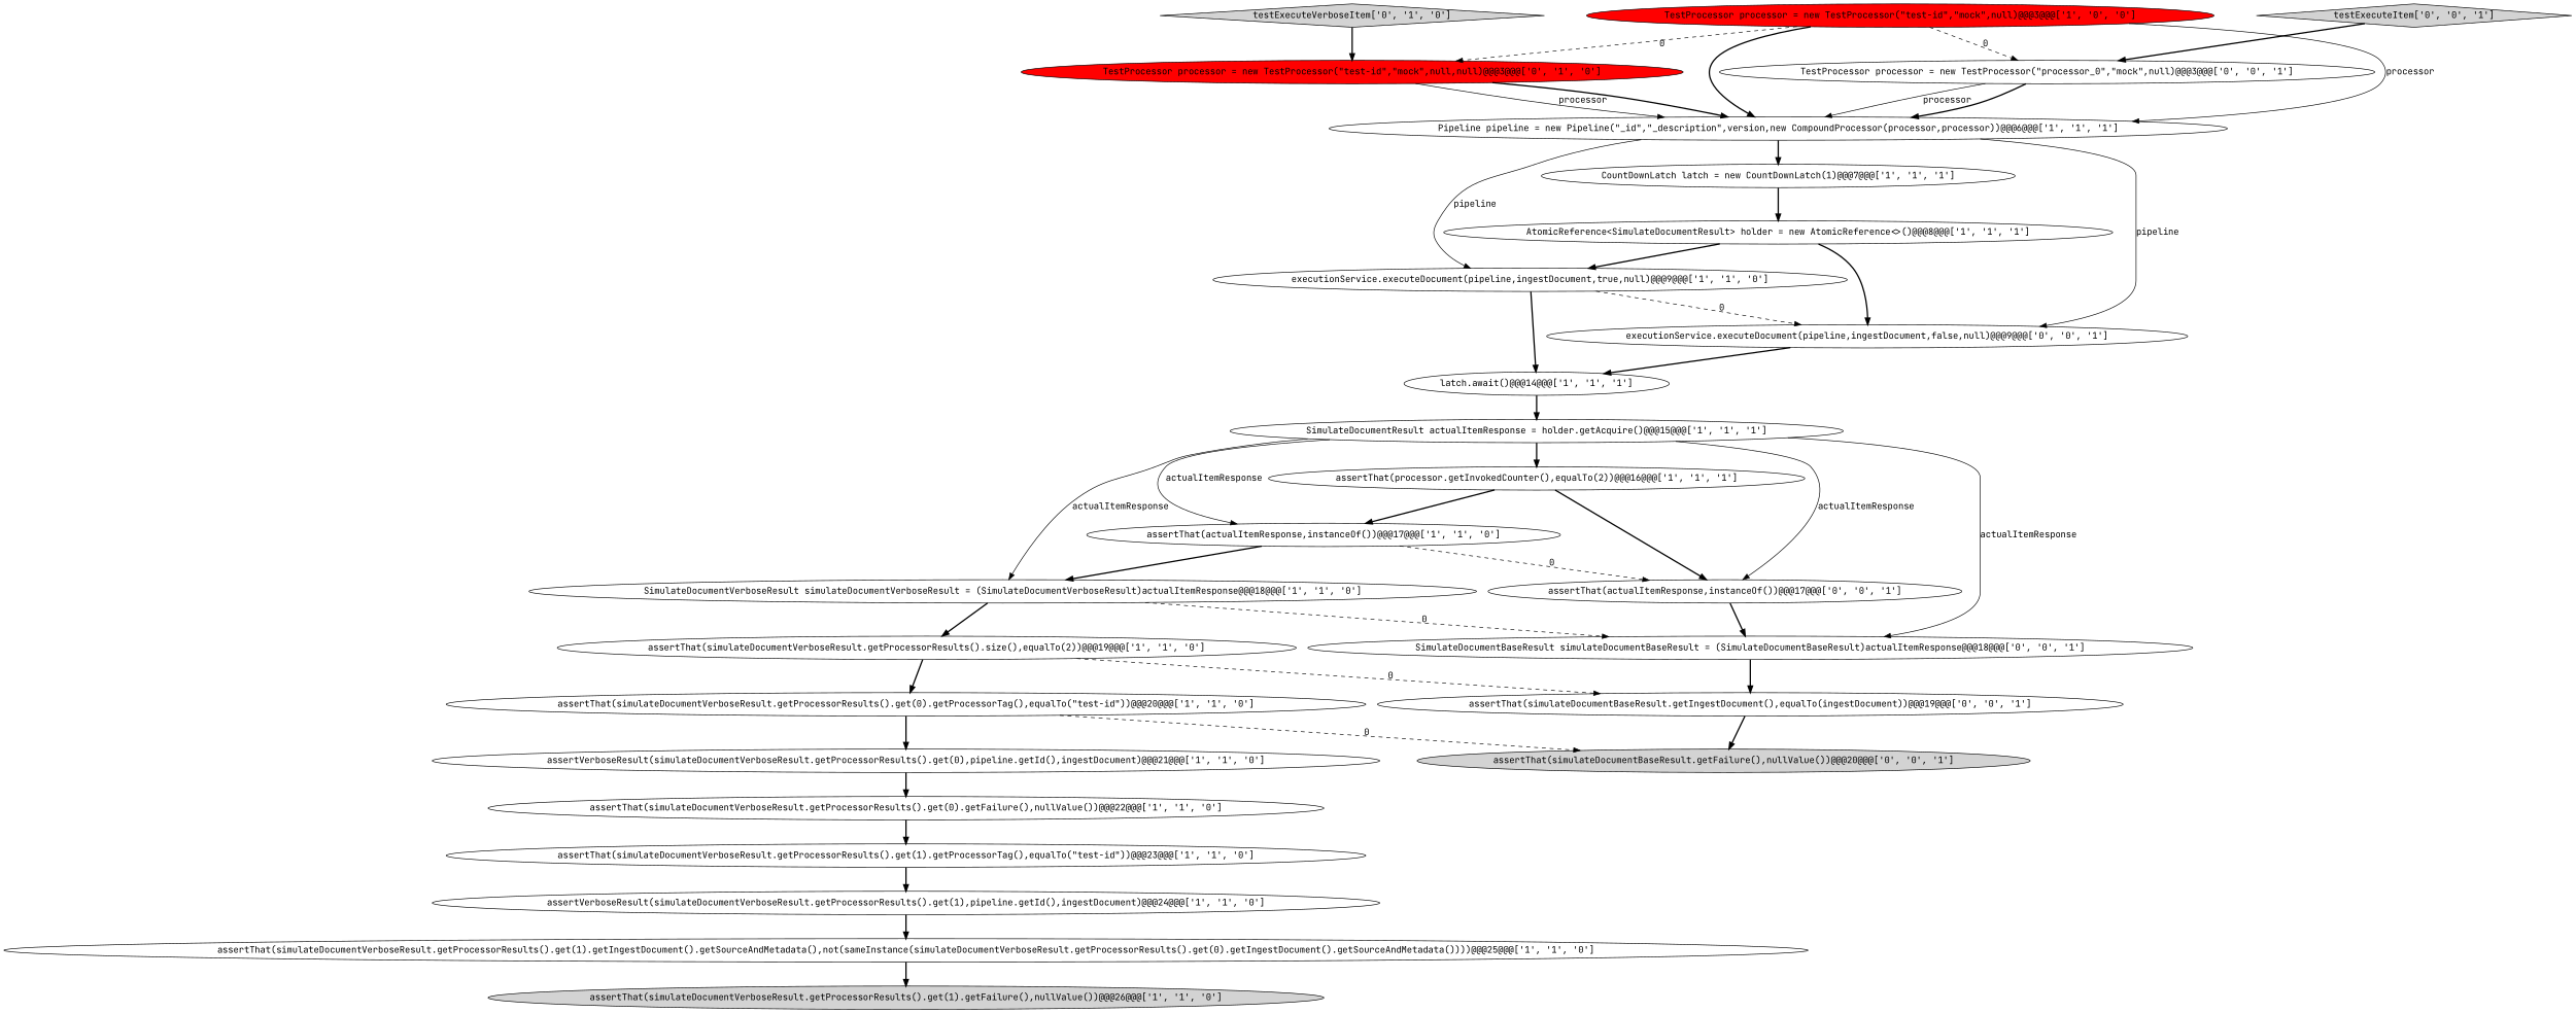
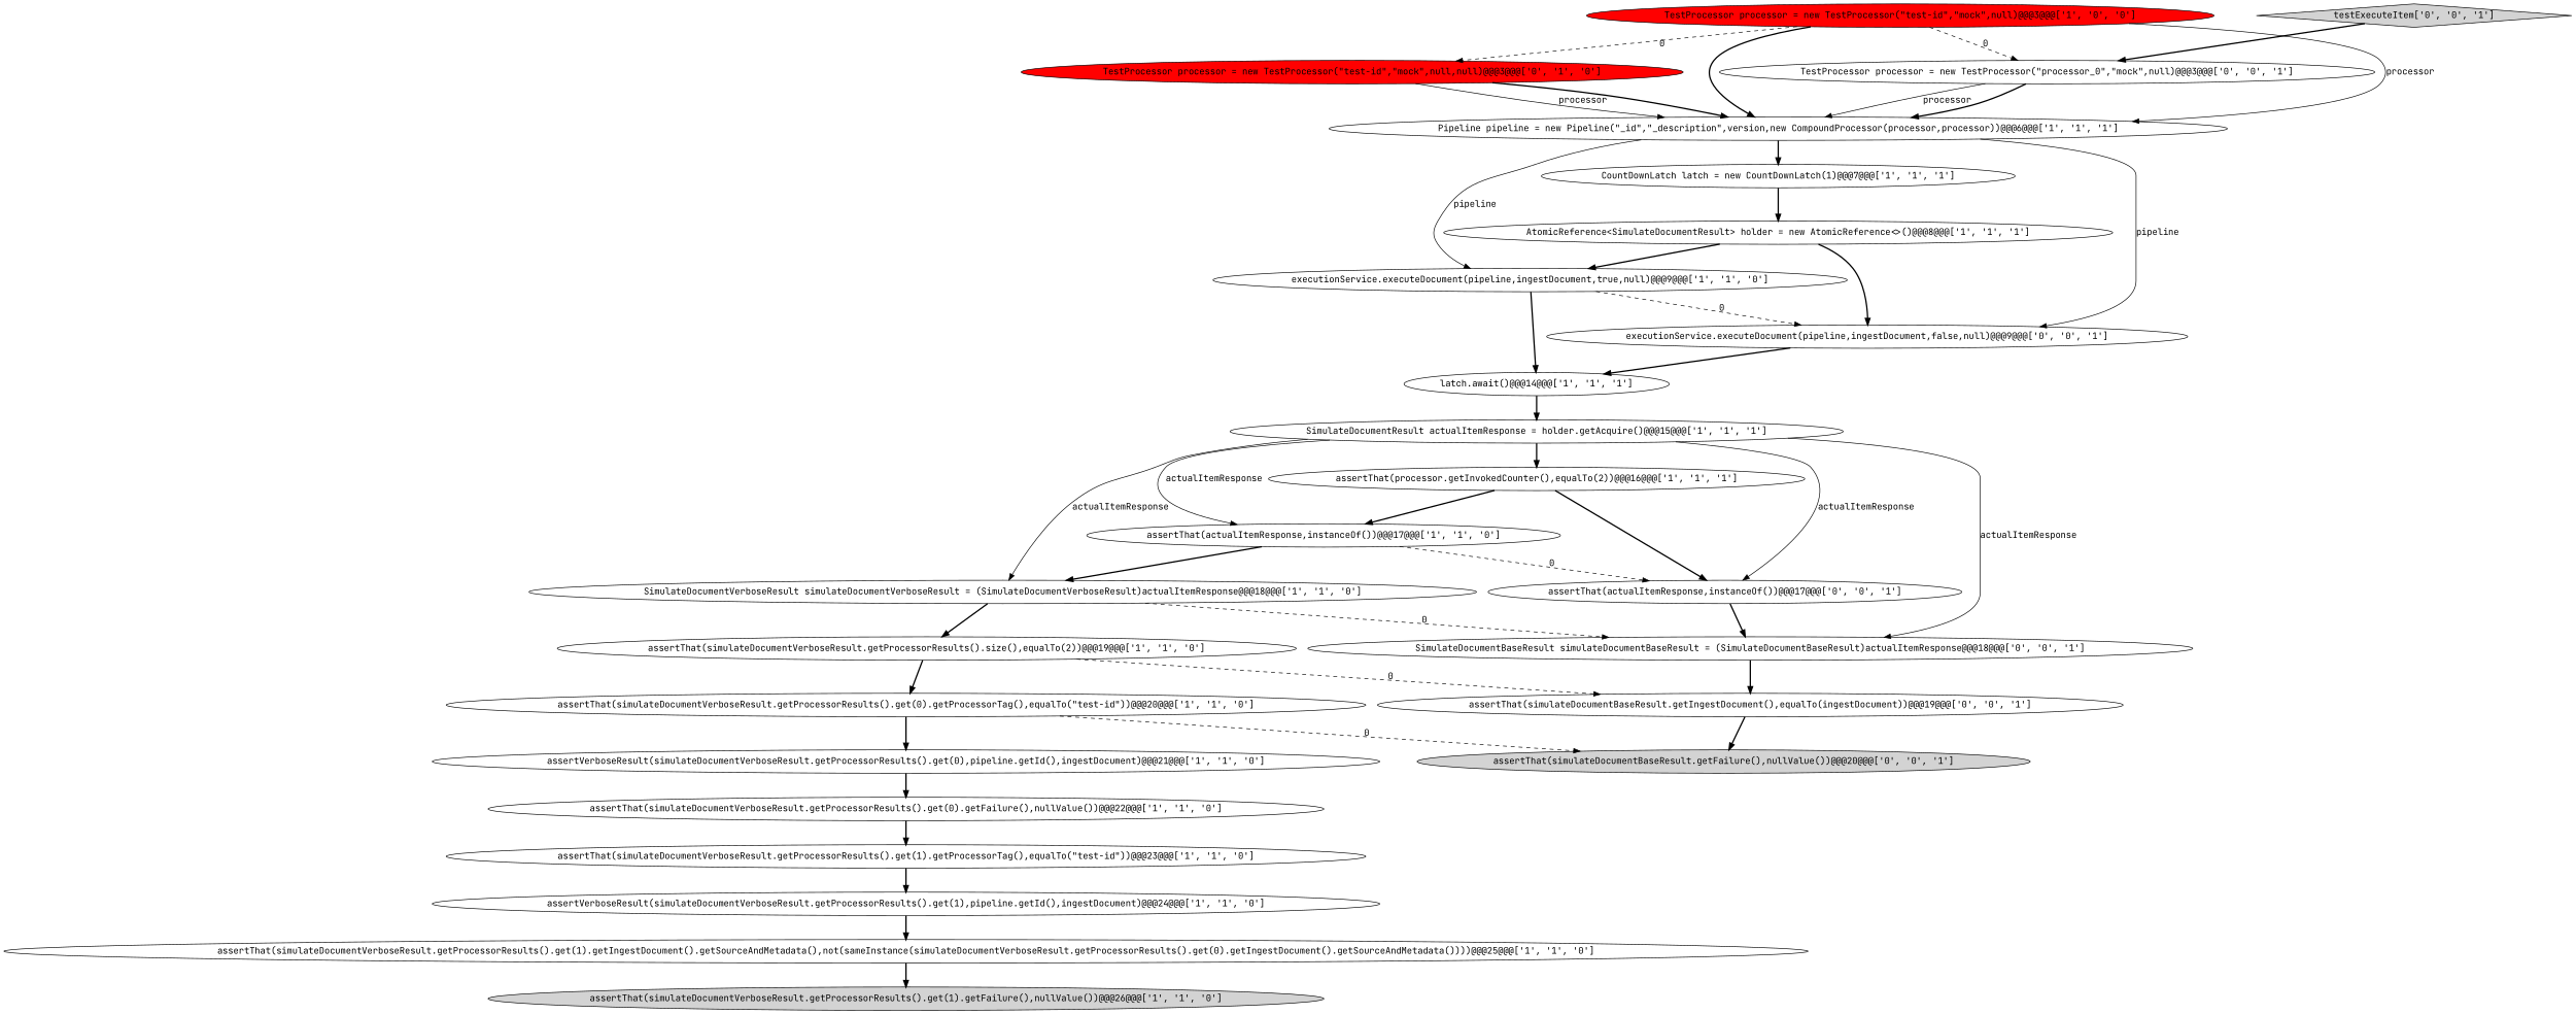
  digraph {
    fontname="JetBrains Mono"
    node [fillcolor=white fontname="JetBrains Mono" shape=ellipse style=filled]
    edge [fontname="JetBrains Mono" style=bold]
-   n1 [fillcolor=lightgray label="testExecuteVerboseItem['0', '1', '0']" shape=diamond]
    n2 [fillcolor=red label="TestProcessor processor = new TestProcessor(\"test-id\",\"mock\",null,null)@@@3@@@['0', '1', '0']"]
    n3 [label="Pipeline pipeline = new Pipeline(\"_id\",\"_description\",version,new CompoundProcessor(processor,processor))@@@6@@@['1', '1', '1']"]
    n4 [label="executionService.executeDocument(pipeline,ingestDocument,false,null)@@@9@@@['0', '0', '1']"]
    n5 [label="CountDownLatch latch = new CountDownLatch(1)@@@7@@@['1', '1', '1']"]
    n6 [label="executionService.executeDocument(pipeline,ingestDocument,true,null)@@@9@@@['1', '1', '0']"]
    n7 [label="assertThat(simulateDocumentVerboseResult.getProcessorResults().get(0).getProcessorTag(),equalTo(\"test-id\"))@@@20@@@['1', '1', '0']"]
    n8 [fillcolor=lightgray label="assertThat(simulateDocumentBaseResult.getFailure(),nullValue())@@@20@@@['0', '0', '1']"]
    n9 [label="assertVerboseResult(simulateDocumentVerboseResult.getProcessorResults().get(0),pipeline.getId(),ingestDocument)@@@21@@@['1', '1', '0']"]
    n10 [label="assertThat(simulateDocumentVerboseResult.getProcessorResults().get(0).getFailure(),nullValue())@@@22@@@['1', '1', '0']"]
    n11 [label="assertThat(simulateDocumentVerboseResult.getProcessorResults().get(1).getIngestDocument().getSourceAndMetadata(),not(sameInstance(simulateDocumentVerboseResult.getProcessorResults().get(0).getIngestDocument().getSourceAndMetadata())))@@@25@@@['1', '1', '0']"]
    n12 [fillcolor=lightgray label="assertThat(simulateDocumentVerboseResult.getProcessorResults().get(1).getFailure(),nullValue())@@@26@@@['1', '1', '0']"]
    n13 [label="assertThat(actualItemResponse,instanceOf())@@@17@@@['1', '1', '0']"]
    n14 [label="assertThat(actualItemResponse,instanceOf())@@@17@@@['0', '0', '1']"]
    n15 [label="SimulateDocumentVerboseResult simulateDocumentVerboseResult = (SimulateDocumentVerboseResult)actualItemResponse@@@18@@@['1', '1', '0']"]
    n16 [label="SimulateDocumentBaseResult simulateDocumentBaseResult = (SimulateDocumentBaseResult)actualItemResponse@@@18@@@['0', '0', '1']"]
    n17 [label="assertThat(simulateDocumentVerboseResult.getProcessorResults().size(),equalTo(2))@@@19@@@['1', '1', '0']"]
    n18 [label="latch.await()@@@14@@@['1', '1', '1']"]
    n19 [label="SimulateDocumentResult actualItemResponse = holder.getAcquire()@@@15@@@['1', '1', '1']"]
    n20 [label="assertThat(processor.getInvokedCounter(),equalTo(2))@@@16@@@['1', '1', '1']"]
    n21 [label="AtomicReference<SimulateDocumentResult> holder = new AtomicReference<>()@@@8@@@['1', '1', '1']"]
    n22 [label="assertThat(simulateDocumentVerboseResult.getProcessorResults().get(1).getProcessorTag(),equalTo(\"test-id\"))@@@23@@@['1', '1', '0']"]
    n23 [label="assertVerboseResult(simulateDocumentVerboseResult.getProcessorResults().get(1),pipeline.getId(),ingestDocument)@@@24@@@['1', '1', '0']"]
    n24 [label="assertThat(simulateDocumentBaseResult.getIngestDocument(),equalTo(ingestDocument))@@@19@@@['0', '0', '1']"]
    n25 [fillcolor=red label="TestProcessor processor = new TestProcessor(\"test-id\",\"mock\",null)@@@3@@@['1', '0', '0']"]
    n26 [label="TestProcessor processor = new TestProcessor(\"processor_0\",\"mock\",null)@@@3@@@['0', '0', '1']"]
    n27 [fillcolor=lightgray label="testExecuteItem['0', '0', '1']" shape=diamond]
-   n1 -> n2
    n2 -> n3 [label=processor style=solid]
    n2 -> n3
    n3 -> n4 [label=pipeline style=solid]
    n3 -> n5
    n3 -> n6 [label=pipeline style=solid]
    n4 -> n18
    n5 -> n21
    n6 -> n4 [label=0 style=dashed]
    n6 -> n18
    n7 -> n8 [label=0 style=dashed]
    n7 -> n9
    n9 -> n10
    n10 -> n22
    n11 -> n12
    n13 -> n14 [label=0 style=dashed]
    n13 -> n15
    n14 -> n16
    n15 -> n16 [label=0 style=dashed]
    n15 -> n17
    n16 -> n24
    n17 -> n7
    n17 -> n24 [label=0 style=dashed]
    n18 -> n19
    n19 -> n13 [label=actualItemResponse style=solid]
    n19 -> n14 [label=actualItemResponse style=solid]
    n19 -> n15 [label=actualItemResponse style=solid]
    n19 -> n16 [label=actualItemResponse style=solid]
    n19 -> n20
    n20 -> n13
    n20 -> n14
    n21 -> n4
    n21 -> n6
    n22 -> n23
    n23 -> n11
    n24 -> n8
    n25 -> n2 [label=0 style=dashed]
    n25 -> n3
    n25 -> n3 [label=processor style=solid]
    n25 -> n26 [label=0 style=dashed]
    n26 -> n3 [label=processor style=solid]
    n26 -> n3
    n27 -> n26
  }
